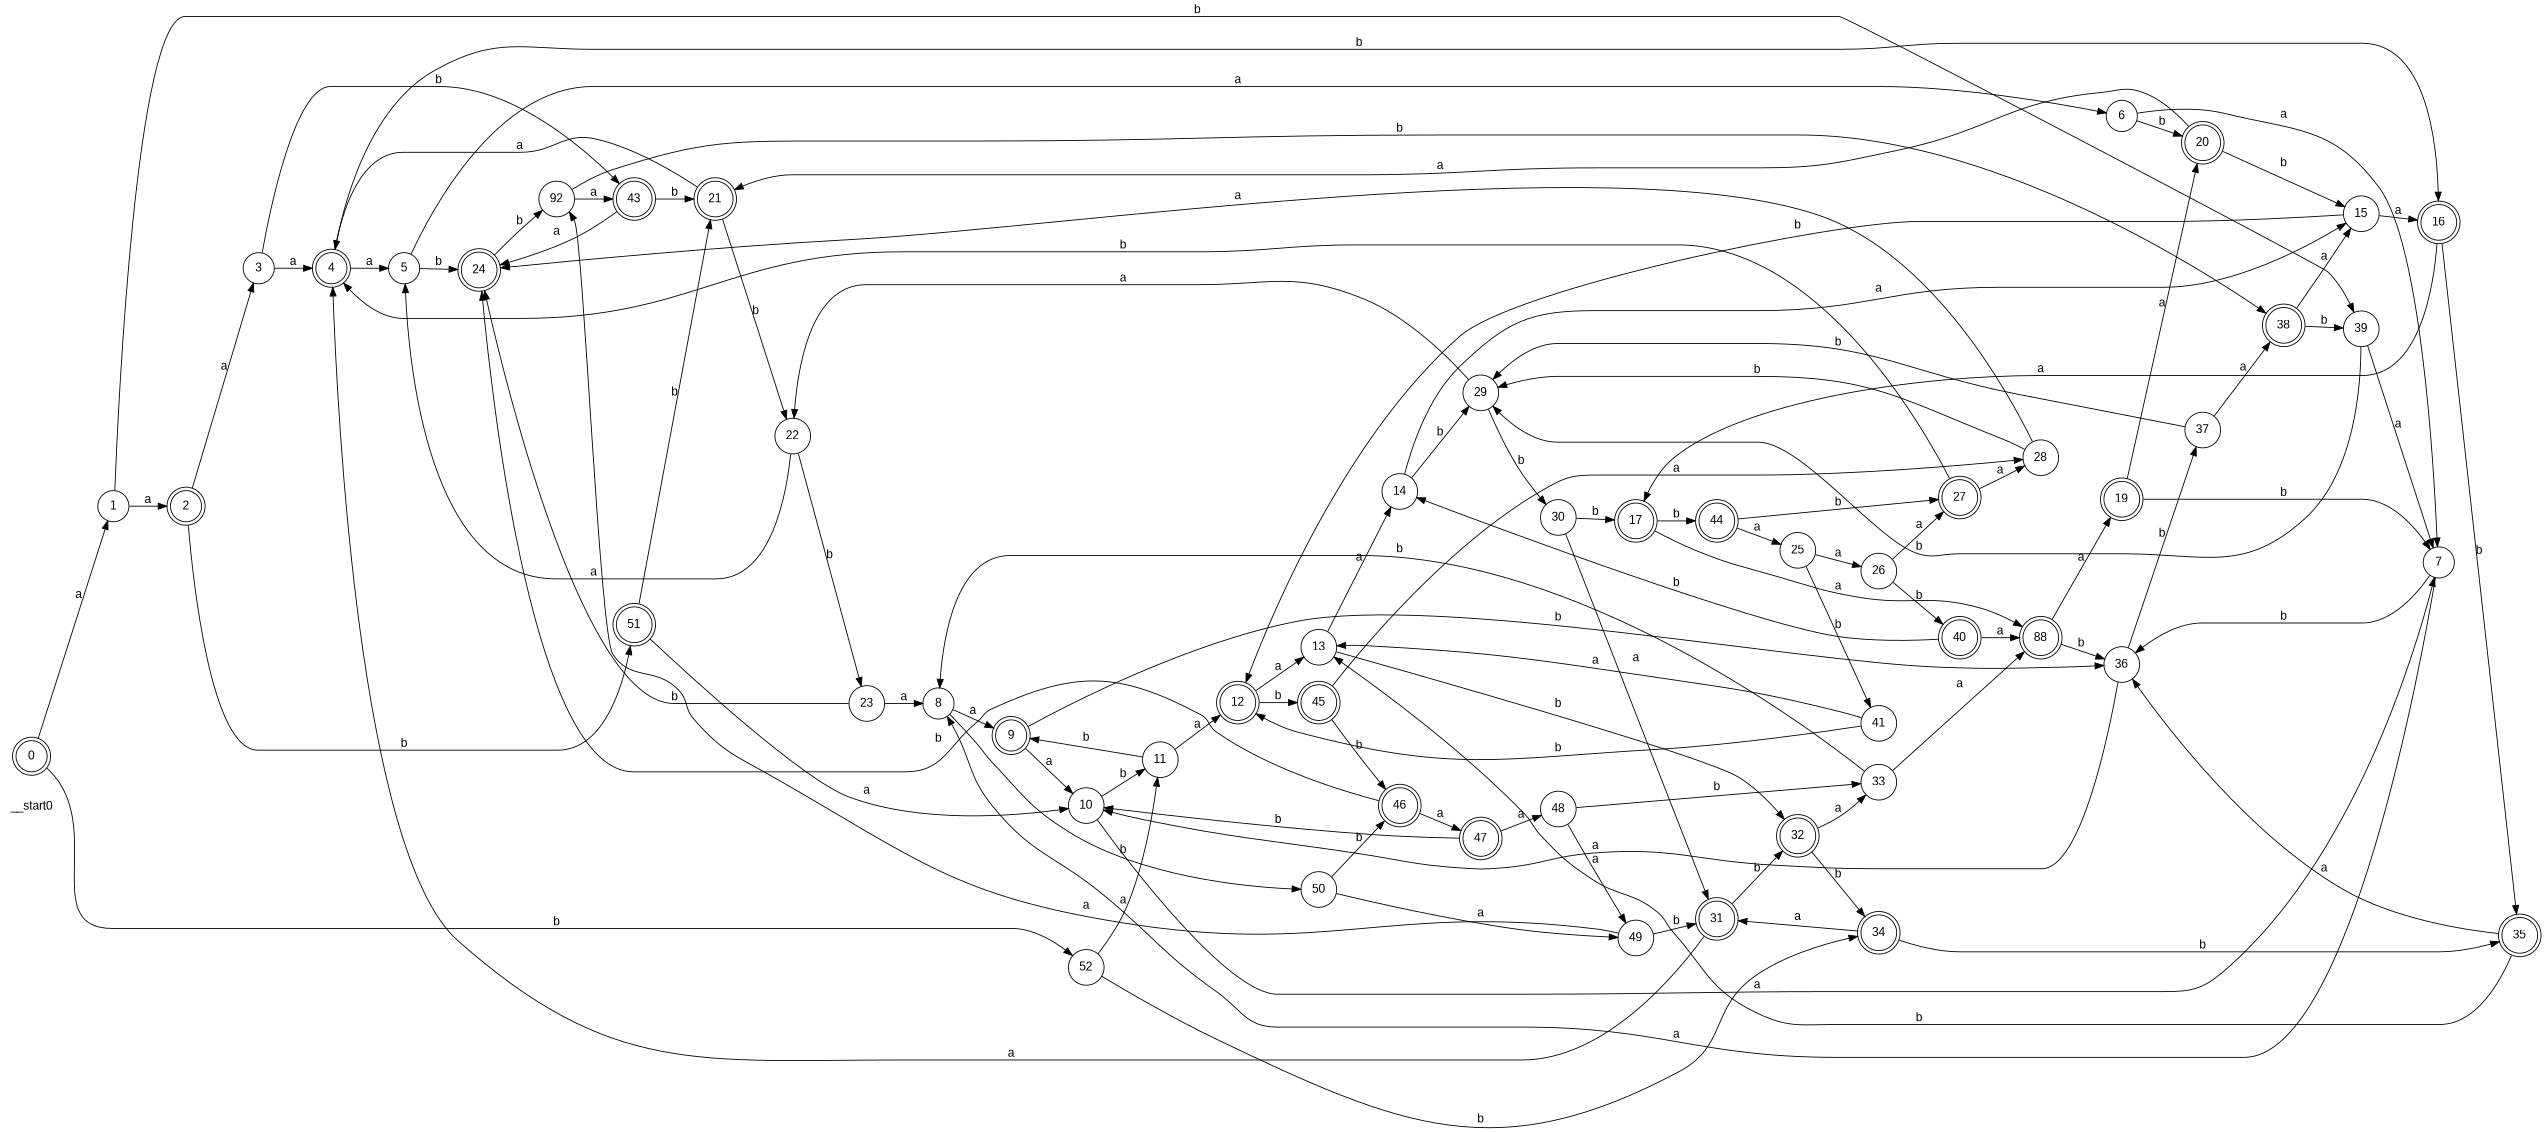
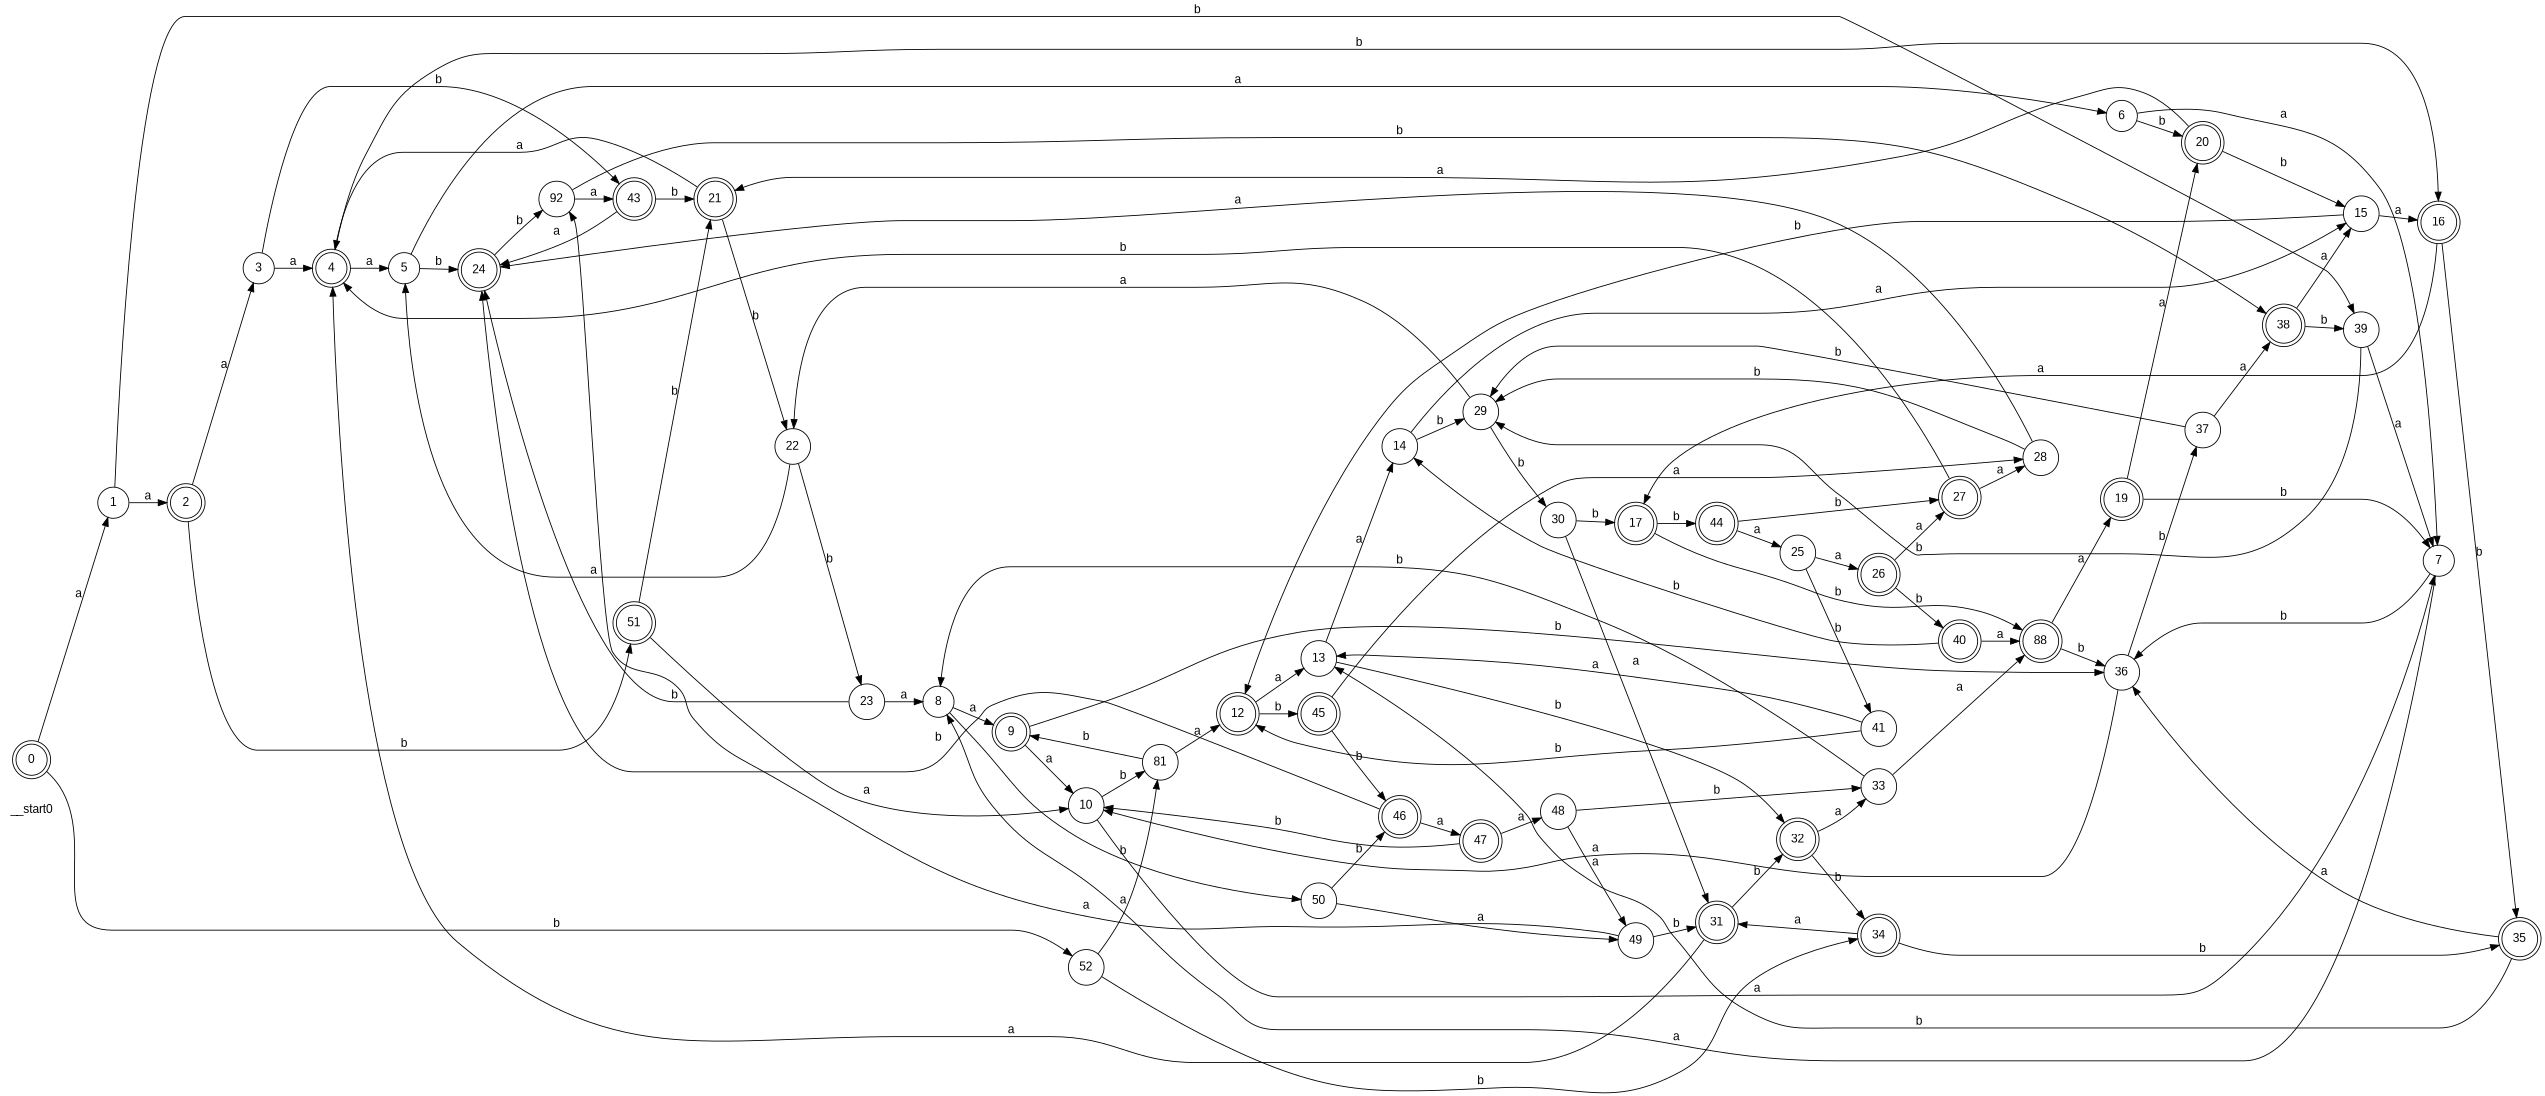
  digraph {
    fontname="Liberation Sans"
    rankdir=LR
    node [fontname="Liberation Sans" shape=circle color=black fillcolor=white style=filled]
    edge [fontname="Liberation Sans"]
    __start0 [shape=none color="" fillcolor="" style=""]
    n2 [label=0 shape=doublecircle style="rounded,filled"]
    n3 [label=1]
    n4 [label=52]
    n5 [label=2 shape=doublecircle style="rounded,filled"]
    n6 [label=39]
-   n7 [label=11]
+   n7 [label=81]
    n8 [label=34 shape=doublecircle style="rounded,filled"]
    n9 [label=3]
    n10 [label=51 shape=doublecircle style="rounded,filled"]
    n11 [label=7]
    n12 [label=29]
    n13 [label=4 shape=doublecircle style="rounded,filled"]
    n14 [label=43 shape=doublecircle style="rounded,filled"]
    n15 [label=10]
    n16 [label=21 shape=doublecircle style="rounded,filled"]
    n17 [label=5]
    n18 [label=16 shape=doublecircle style="rounded,filled"]
    n19 [label=24 shape=doublecircle style="rounded,filled"]
    n20 [label=6]
    n21 [label=17 shape=doublecircle style="rounded,filled"]
    n22 [label=35 shape=doublecircle style="rounded,filled"]
    n23 [label=20 shape=doublecircle style="rounded,filled"]
    n24 [label=92]
    n25 [label=8]
    n26 [label=36]
    n27 [label=15]
    n28 [label=9 shape=doublecircle style="rounded,filled"]
    n29 [label=50]
    n30 [label=37]
    n31 [label=46 shape=doublecircle style="rounded,filled"]
    n32 [label=49]
    n33 [label=12 shape=doublecircle style="rounded,filled"]
    n34 [label=13]
    n35 [label=45 shape=doublecircle style="rounded,filled"]
    n36 [label=14]
    n37 [label=32 shape=doublecircle style="rounded,filled"]
    n38 [label=28]
    n39 [label=33]
    n40 [label=22]
    n41 [label=30]
    n42 [label=88 shape=doublecircle style="rounded,filled"]
    n43 [label=44 shape=doublecircle style="rounded,filled"]
    n44 [label=19 shape=doublecircle style="rounded,filled"]
    n45 [label=25]
    n46 [label=27 shape=doublecircle style="rounded,filled"]
    n47 [label=23]
-   n48 [label=26]
+   n48 [label=26 shape=doublecircle]
    n49 [label=41]
    n50 [label=38 shape=doublecircle style="rounded,filled"]
    n51 [label=40 shape=doublecircle style="rounded,filled"]
    n52 [label=31 shape=doublecircle style="rounded,filled"]
    n53 [label=47 shape=doublecircle style="rounded,filled"]
    n54 [label=48]
    n2 -> n3 [label=a]
    n2 -> n4 [label=b]
    n3 -> n5 [label=a]
    n3 -> n6 [label=b]
    n4 -> n7 [label=a]
    n4 -> n8 [label=b]
    n5 -> n9 [label=a]
    n5 -> n10 [label=b]
    n6 -> n11 [label=a]
    n6 -> n12 [label=b]
    n7 -> n28 [label=b]
    n7 -> n33 [label=a]
    n8 -> n22 [label=b]
    n8 -> n52 [label=a]
    n9 -> n13 [label=a]
    n9 -> n14 [label=b]
    n10 -> n15 [label=a]
    n10 -> n16 [label=b]
    n11 -> n25 [label=a]
    n11 -> n26 [label=b]
    n12 -> n40 [label=a]
    n12 -> n41 [label=b]
    n13 -> n17 [label=a]
    n13 -> n18 [label=b]
    n14 -> n16 [label=b]
    n14 -> n19 [label=a]
    n15 -> n7 [label=b]
    n15 -> n11 [label=a]
    n16 -> n13 [label=a]
    n16 -> n40 [label=b]
    n17 -> n19 [label=b]
    n17 -> n20 [label=a]
    n18 -> n21 [label=a]
    n18 -> n22 [label=b]
    n19 -> n24 [label=b]
    n20 -> n11 [label=a]
    n20 -> n23 [label=b]
-   n21 -> n42 [label=a]
+   n21 -> n42 [label=b]
    n21 -> n43 [label=b]
    n22 -> n26 [label=a]
    n22 -> n34 [label=b]
    n23 -> n16 [label=a]
    n23 -> n27 [label=b]
    n24 -> n14 [label=a]
    n24 -> n50 [label=b]
    n25 -> n28 [label=a]
    n25 -> n29 [label=b]
    n26 -> n15 [label=a]
    n26 -> n30 [label=b]
    n27 -> n18 [label=a]
    n27 -> n33 [label=b]
    n28 -> n15 [label=a]
    n28 -> n26 [label=b]
    n29 -> n31 [label=b]
    n29 -> n32 [label=a]
    n30 -> n12 [label=b]
    n30 -> n50 [label=a]
    n31 -> n19 [label=b]
    n31 -> n53 [label=a]
    n32 -> n24 [label=a]
    n32 -> n52 [label=b]
    n33 -> n34 [label=a]
    n33 -> n35 [label=b]
    n34 -> n36 [label=a]
    n34 -> n37 [label=b]
    n35 -> n31 [label=b]
    n35 -> n38 [label=a]
    n36 -> n12 [label=b]
    n36 -> n27 [label=a]
    n37 -> n8 [label=b]
    n37 -> n39 [label=a]
    n38 -> n12 [label=b]
    n38 -> n19 [label=a]
    n39 -> n25 [label=b]
    n39 -> n42 [label=a]
    n40 -> n17 [label=a]
    n40 -> n47 [label=b]
    n41 -> n21 [label=b]
    n41 -> n52 [label=a]
    n42 -> n26 [label=b]
    n42 -> n44 [label=a]
    n43 -> n45 [label=a]
    n43 -> n46 [label=b]
    n44 -> n11 [label=b]
    n44 -> n23 [label=a]
    n45 -> n48 [label=a]
    n45 -> n49 [label=b]
    n46 -> n13 [label=b]
    n46 -> n38 [label=a]
    n47 -> n19 [label=b]
    n47 -> n25 [label=a]
    n48 -> n46 [label=a]
    n48 -> n51 [label=b]
    n49 -> n33 [label=b]
    n49 -> n34 [label=a]
    n50 -> n6 [label=b]
    n50 -> n27 [label=a]
    n51 -> n36 [label=b]
    n51 -> n42 [label=a]
    n52 -> n13 [label=a]
    n52 -> n37 [label=b]
    n53 -> n15 [label=b]
    n53 -> n54 [label=a]
    n54 -> n32 [label=a]
    n54 -> n39 [label=b]
  }
